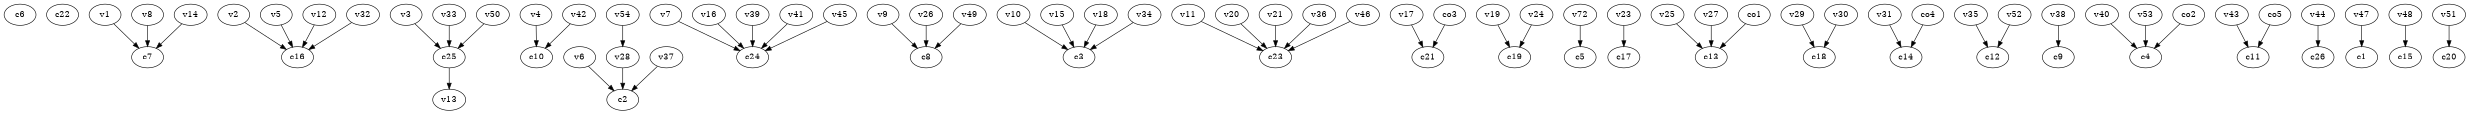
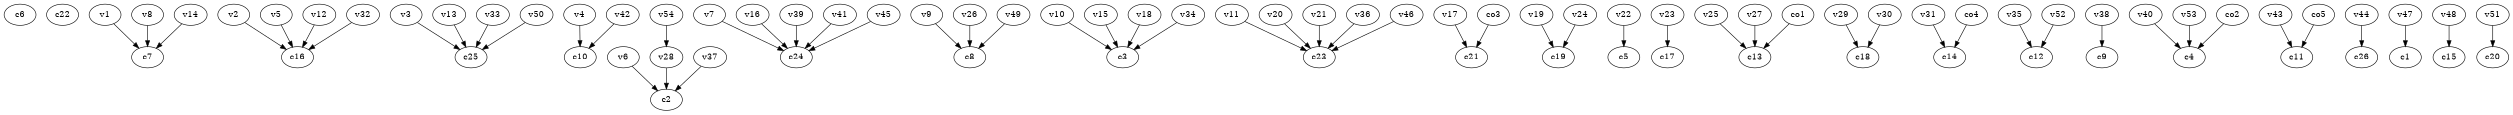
  strict digraph {
    edge [weight=1]
    c6
    c22
    v1
    c7
    v2
    c16
    v3
    c25
    v4
    c10
    v5
    v6
    c2
    v7
    c24
    v8
    v9
    c8
    v10
    c3
    v11
    c23
    v12
    v13
    v14
    v15
    v16
    v17
    c21
    v18
    v19
    c19
    v20
    v21
-   v22 [label=v72]
+   v22
    c5
    v23
    c17
    v24
    v25
    c13
    v26
    v27
    v28
    v29
    c18
    v30
    v31
    c14
    v32
    v33
    v34
    v35
    c12
    v36
    v37
    v38
    c9
    v39
    v40
    c4
    v41
    v42
    v43
    c11
    v44
    c26
    v45
    v46
    v47
    c1
    v48
    c15
    v49
    v50
    v51
    c20
    v52
    v53
    v54
    co1
    co2
    co3
    co4
    co5
    v1 -> c7
    v2 -> c16
    v3 -> c25
    v4 -> c10
    v5 -> c16
    v6 -> c2
    v7 -> c24
    v8 -> c7
    v9 -> c8
    v10 -> c3
    v11 -> c23
    v12 -> c16
-   c25 -> v13
+   v13 -> c25
    v14 -> c7
    v15 -> c3
    v16 -> c24
    v17 -> c21
    v18 -> c3
    v19 -> c19
    v20 -> c23
    v21 -> c23
    v22 -> c5
    v23 -> c17
    v24 -> c19
    v25 -> c13
    v26 -> c8
    v27 -> c13
    v28 -> c2
    v29 -> c18
    v30 -> c18
    v31 -> c14
    v32 -> c16
    v33 -> c25
    v34 -> c3
    v35 -> c12
    v36 -> c23
    v37 -> c2
    v38 -> c9
    v39 -> c24
    v40 -> c4
    v41 -> c24
    v42 -> c10
    v43 -> c11
    v44 -> c26
    v45 -> c24
    v46 -> c23
    v47 -> c1
    v48 -> c15
    v49 -> c8
    v50 -> c25
    v51 -> c20
    v52 -> c12
    v53 -> c4
    v54 -> v28
    co1 -> c13
    co2 -> c4
    co3 -> c21
    co4 -> c14
    co5 -> c11
  }
